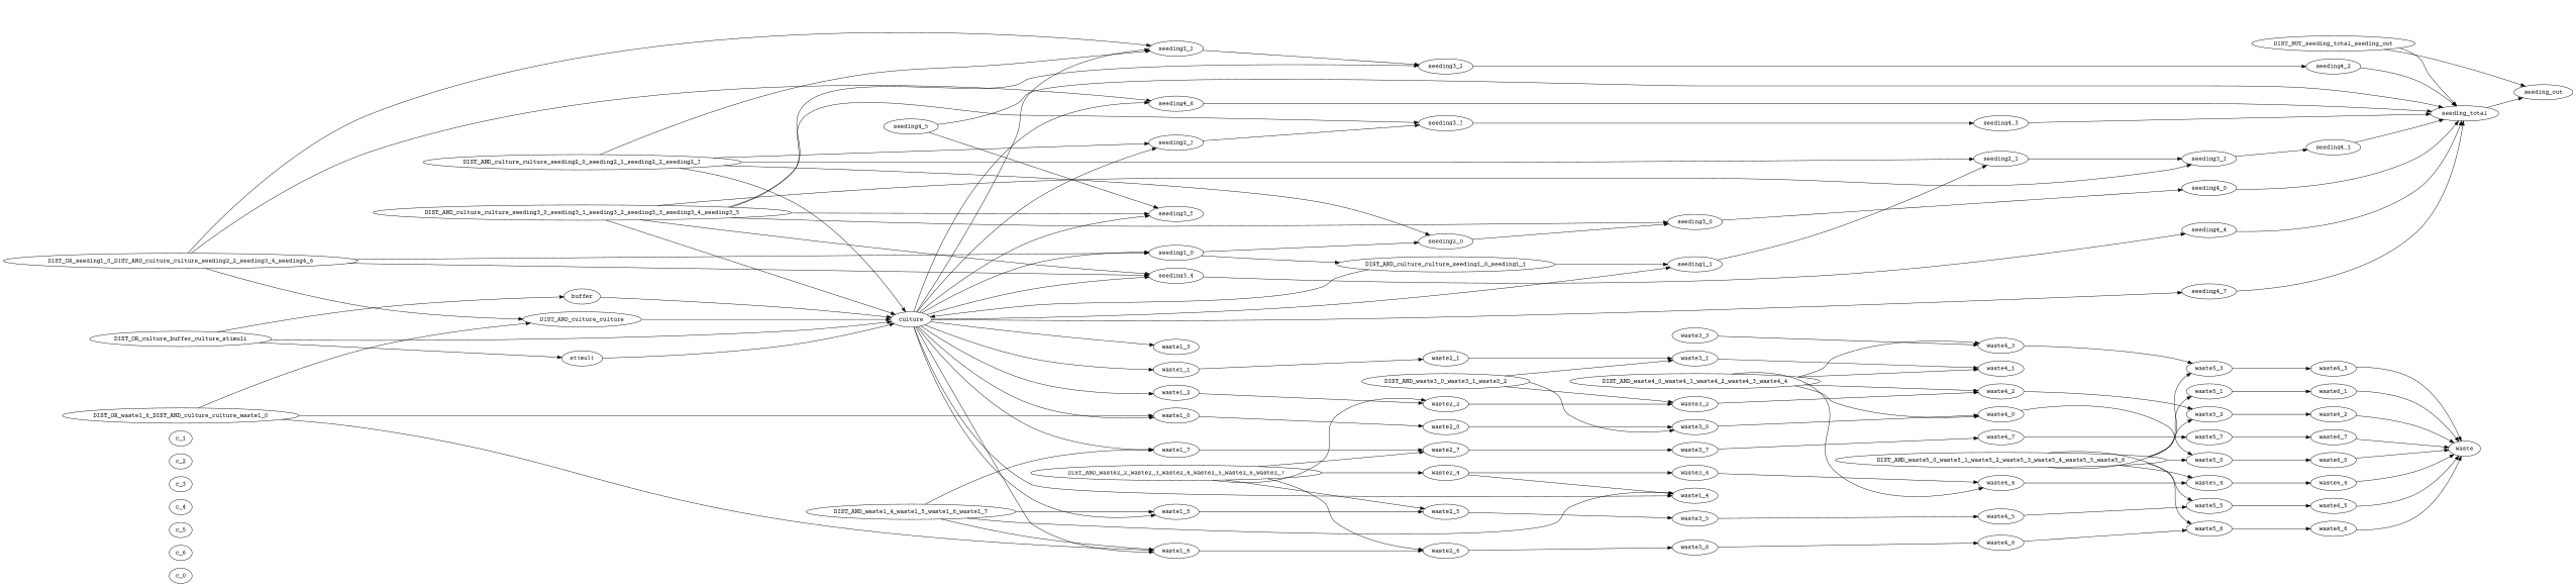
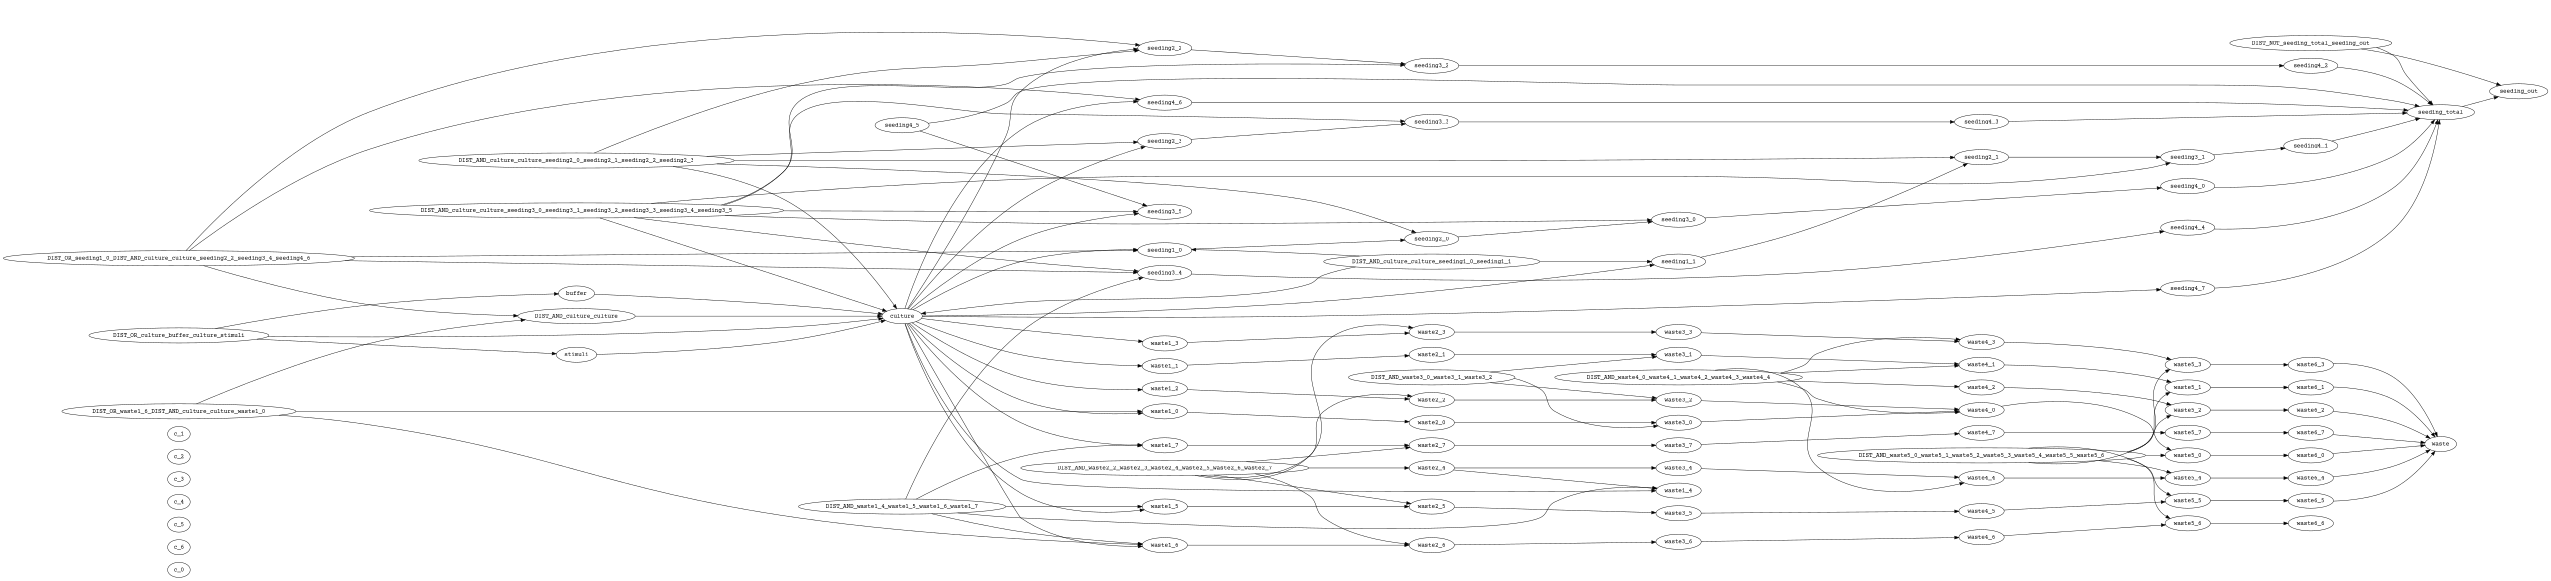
  strict digraph {
    fontname="Courier Prime"
    rankdir=LR
    node [fontname="Courier Prime"]
    edge [fontname="Courier Prime"]
    c_0
    c_6
    c_5
    c_4
    c_3
    c_2
    c_1
    buffer
    culture
    seeding1_0
    seeding1_1
    seeding2_2
    seeding2_3
    seeding3_4
    seeding3_5
    seeding4_6
    seeding4_7
    waste1_0
    waste1_1
    waste1_2
    waste1_3
    waste1_4
    waste1_5
    waste1_6
    waste1_7
    seeding2_0
    seeding2_1
    seeding3_2
    seeding3_3
    seeding4_4
    seeding_total
    waste2_0
    waste2_1
    waste2_2
+   waste2_3
    waste2_5
    waste2_6
    waste2_7
    stimuli
    seeding3_0
    seeding3_1
    seeding4_2
    seeding4_3
    seeding4_5
    seeding_out
    waste3_0
    waste3_1
    waste3_2
    waste3_3
    waste2_4
    waste3_4
    waste3_5
    waste3_6
    waste3_7
    DIST_OR_culture_buffer_culture_stimuli
    seeding4_0
    seeding4_1
    DIST_AND_culture_culture
    DIST_AND_culture_culture_seeding1_0_seeding1_1
    DIST_AND_culture_culture_seeding2_0_seeding2_1_seeding2_2_seeding2_3
    DIST_AND_culture_culture_seeding3_0_seeding3_1_seeding3_2_seeding3_3_seeding3_4_seeding3_5
    DIST_OR_seeding1_0_DIST_AND_culture_culture_seeding2_2_seeding3_4_seeding4_6
    DIST_NOT_seeding_total_seeding_out
    waste4_0
    waste4_1
    waste4_2
    waste4_3
    waste4_4
    waste4_5
    waste4_6
    waste4_7
    waste5_0
    waste5_1
    waste5_2
    waste5_3
    waste5_4
    waste5_5
    waste5_6
    waste5_7
    waste6_0
    waste6_1
    waste6_2
    waste6_3
    waste6_4
    waste6_5
    waste6_6
    waste6_7
    waste
    DIST_OR_waste1_6_DIST_AND_culture_culture_waste1_0
    DIST_AND_waste1_4_waste1_5_waste1_6_waste1_7
    DIST_AND_waste2_2_waste2_3_waste2_4_waste2_5_waste2_6_waste2_7
    DIST_AND_waste3_0_waste3_1_waste3_2
    DIST_AND_waste4_0_waste4_1_waste4_2_waste4_3_waste4_4
    DIST_AND_waste5_0_waste5_1_waste5_2_waste5_3_waste5_4_waste5_5_waste5_6
    buffer -> culture
    culture -> seeding1_0
    culture -> seeding1_1
    culture -> seeding2_2
    culture -> seeding2_3
-   culture -> seeding3_4
+   DIST_AND_waste1_4_waste1_5_waste1_6_waste1_7 -> seeding3_4
    culture -> seeding3_5
    culture -> seeding4_6
    culture -> seeding4_7
    culture -> waste1_0
    culture -> waste1_1
    culture -> waste1_2
    culture -> waste1_3
    culture -> waste1_4
    culture -> waste1_5
    culture -> waste1_6
    culture -> waste1_7
    seeding1_0 -> seeding2_0
    seeding1_1 -> seeding2_1
    seeding2_2 -> seeding3_2
    seeding2_3 -> seeding3_3
    seeding3_4 -> seeding4_4
    seeding4_6 -> seeding_total
    seeding4_7 -> seeding_total
    waste1_0 -> waste2_0
    waste1_1 -> waste2_1
    waste1_2 -> waste2_2
+   waste1_3 -> waste2_3
    waste1_5 -> waste2_5
    waste1_6 -> waste2_6
    waste1_7 -> waste2_7
    seeding2_0 -> seeding3_0
    seeding2_1 -> seeding3_1
    seeding3_2 -> seeding4_2
    seeding3_3 -> seeding4_3
    seeding4_4 -> seeding_total
    seeding_total -> seeding_out
    waste2_0 -> waste3_0
    waste2_1 -> waste3_1
    waste2_2 -> waste3_2
+   waste2_3 -> waste3_3
    waste2_5 -> waste3_5
    waste2_6 -> waste3_6
    waste2_7 -> waste3_7
    stimuli -> culture
    seeding3_0 -> seeding4_0
    seeding3_1 -> seeding4_1
    seeding4_2 -> seeding_total
    seeding4_3 -> seeding_total
    seeding4_5 -> seeding3_5
    seeding4_5 -> seeding_total
    waste3_0 -> waste4_0
    waste3_1 -> waste4_1
-   waste3_2 -> waste4_2
+   waste3_2 -> waste4_0
    waste3_3 -> waste4_3
    waste2_4 -> waste1_4
    waste2_4 -> waste3_4
    waste3_4 -> waste4_4
    waste3_5 -> waste4_5
    waste3_6 -> waste4_6
    waste3_7 -> waste4_7
    DIST_OR_culture_buffer_culture_stimuli -> buffer
    DIST_OR_culture_buffer_culture_stimuli -> culture
    DIST_OR_culture_buffer_culture_stimuli -> stimuli
    seeding4_0 -> seeding_total
    seeding4_1 -> seeding_total
    DIST_AND_culture_culture -> culture
    DIST_AND_culture_culture_seeding1_0_seeding1_1 -> culture
-   seeding1_0 -> DIST_AND_culture_culture_seeding1_0_seeding1_1
+   DIST_AND_culture_culture_seeding1_0_seeding1_1 -> seeding1_0
    DIST_AND_culture_culture_seeding1_0_seeding1_1 -> seeding1_1
    DIST_AND_culture_culture_seeding2_0_seeding2_1_seeding2_2_seeding2_3 -> culture
    DIST_AND_culture_culture_seeding2_0_seeding2_1_seeding2_2_seeding2_3 -> seeding2_2
    DIST_AND_culture_culture_seeding2_0_seeding2_1_seeding2_2_seeding2_3 -> seeding2_3
    DIST_AND_culture_culture_seeding2_0_seeding2_1_seeding2_2_seeding2_3 -> seeding2_0
    DIST_AND_culture_culture_seeding2_0_seeding2_1_seeding2_2_seeding2_3 -> seeding2_1
    DIST_AND_culture_culture_seeding3_0_seeding3_1_seeding3_2_seeding3_3_seeding3_4_seeding3_5 -> culture
    DIST_AND_culture_culture_seeding3_0_seeding3_1_seeding3_2_seeding3_3_seeding3_4_seeding3_5 -> seeding3_4
    DIST_AND_culture_culture_seeding3_0_seeding3_1_seeding3_2_seeding3_3_seeding3_4_seeding3_5 -> seeding3_5
    DIST_AND_culture_culture_seeding3_0_seeding3_1_seeding3_2_seeding3_3_seeding3_4_seeding3_5 -> seeding3_2
    DIST_AND_culture_culture_seeding3_0_seeding3_1_seeding3_2_seeding3_3_seeding3_4_seeding3_5 -> seeding3_3
    DIST_AND_culture_culture_seeding3_0_seeding3_1_seeding3_2_seeding3_3_seeding3_4_seeding3_5 -> seeding3_0
    DIST_AND_culture_culture_seeding3_0_seeding3_1_seeding3_2_seeding3_3_seeding3_4_seeding3_5 -> seeding3_1
    DIST_OR_seeding1_0_DIST_AND_culture_culture_seeding2_2_seeding3_4_seeding4_6 -> seeding1_0
    DIST_OR_seeding1_0_DIST_AND_culture_culture_seeding2_2_seeding3_4_seeding4_6 -> seeding2_2
    DIST_OR_seeding1_0_DIST_AND_culture_culture_seeding2_2_seeding3_4_seeding4_6 -> seeding3_4
    DIST_OR_seeding1_0_DIST_AND_culture_culture_seeding2_2_seeding3_4_seeding4_6 -> seeding4_6
    DIST_OR_seeding1_0_DIST_AND_culture_culture_seeding2_2_seeding3_4_seeding4_6 -> DIST_AND_culture_culture
    DIST_NOT_seeding_total_seeding_out -> seeding_total
    DIST_NOT_seeding_total_seeding_out -> seeding_out
    waste4_0 -> waste5_0
+   waste4_1 -> waste5_1
    waste4_2 -> waste5_2
    waste4_3 -> waste5_3
    waste4_4 -> waste5_4
    waste4_5 -> waste5_5
    waste4_6 -> waste5_6
    waste4_7 -> waste5_7
    waste5_0 -> waste6_0
    waste5_1 -> waste6_1
    waste5_2 -> waste6_2
    waste5_3 -> waste6_3
    waste5_4 -> waste6_4
    waste5_5 -> waste6_5
    waste5_6 -> waste6_6
    waste5_7 -> waste6_7
    waste6_0 -> waste
    waste6_1 -> waste
    waste6_2 -> waste
    waste6_3 -> waste
    waste6_4 -> waste
    waste6_5 -> waste
-   waste6_6 -> waste
    waste6_7 -> waste
    DIST_OR_waste1_6_DIST_AND_culture_culture_waste1_0 -> waste1_0
    DIST_OR_waste1_6_DIST_AND_culture_culture_waste1_0 -> waste1_6
    DIST_OR_waste1_6_DIST_AND_culture_culture_waste1_0 -> DIST_AND_culture_culture
    DIST_AND_waste1_4_waste1_5_waste1_6_waste1_7 -> waste1_4
    DIST_AND_waste1_4_waste1_5_waste1_6_waste1_7 -> waste1_5
    DIST_AND_waste1_4_waste1_5_waste1_6_waste1_7 -> waste1_6
    DIST_AND_waste1_4_waste1_5_waste1_6_waste1_7 -> waste1_7
    DIST_AND_waste2_2_waste2_3_waste2_4_waste2_5_waste2_6_waste2_7 -> waste2_2
+   DIST_AND_waste2_2_waste2_3_waste2_4_waste2_5_waste2_6_waste2_7 -> waste2_3
    DIST_AND_waste2_2_waste2_3_waste2_4_waste2_5_waste2_6_waste2_7 -> waste2_5
    DIST_AND_waste2_2_waste2_3_waste2_4_waste2_5_waste2_6_waste2_7 -> waste2_6
    DIST_AND_waste2_2_waste2_3_waste2_4_waste2_5_waste2_6_waste2_7 -> waste2_7
    DIST_AND_waste2_2_waste2_3_waste2_4_waste2_5_waste2_6_waste2_7 -> waste2_4
    DIST_AND_waste3_0_waste3_1_waste3_2 -> waste3_0
    DIST_AND_waste3_0_waste3_1_waste3_2 -> waste3_1
    DIST_AND_waste3_0_waste3_1_waste3_2 -> waste3_2
    DIST_AND_waste4_0_waste4_1_waste4_2_waste4_3_waste4_4 -> waste4_0
    DIST_AND_waste4_0_waste4_1_waste4_2_waste4_3_waste4_4 -> waste4_1
    DIST_AND_waste4_0_waste4_1_waste4_2_waste4_3_waste4_4 -> waste4_2
    DIST_AND_waste4_0_waste4_1_waste4_2_waste4_3_waste4_4 -> waste4_3
    DIST_AND_waste4_0_waste4_1_waste4_2_waste4_3_waste4_4 -> waste4_4
    DIST_AND_waste5_0_waste5_1_waste5_2_waste5_3_waste5_4_waste5_5_waste5_6 -> waste5_0
    DIST_AND_waste5_0_waste5_1_waste5_2_waste5_3_waste5_4_waste5_5_waste5_6 -> waste5_1
    DIST_AND_waste5_0_waste5_1_waste5_2_waste5_3_waste5_4_waste5_5_waste5_6 -> waste5_2
    DIST_AND_waste5_0_waste5_1_waste5_2_waste5_3_waste5_4_waste5_5_waste5_6 -> waste5_3
    DIST_AND_waste5_0_waste5_1_waste5_2_waste5_3_waste5_4_waste5_5_waste5_6 -> waste5_4
    DIST_AND_waste5_0_waste5_1_waste5_2_waste5_3_waste5_4_waste5_5_waste5_6 -> waste5_5
    DIST_AND_waste5_0_waste5_1_waste5_2_waste5_3_waste5_4_waste5_5_waste5_6 -> waste5_6
  }
